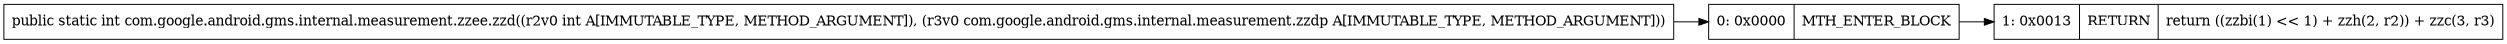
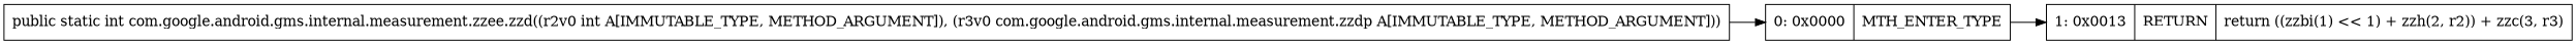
  digraph {
    rankdir=LR
    node [shape=record]
-   n1 [label="{0\:\ 0x0000|MTH_ENTER_BLOCK\l}"]
+   n1 [label="{0\:\ 0x0000|MTH_ENTER_TYPE\l}"]
    n2 [label="{1\:\ 0x0013|RETURN\l|return ((zzbi(1) \<\< 1) + zzh(2, r2)) + zzc(3, r3)\l}"]
    n3 [label="{public static int com.google.android.gms.internal.measurement.zzee.zzd((r2v0 int A[IMMUTABLE_TYPE, METHOD_ARGUMENT]), (r3v0 com.google.android.gms.internal.measurement.zzdp A[IMMUTABLE_TYPE, METHOD_ARGUMENT])) }"]
    n1 -> n2
    n3 -> n1
  }
